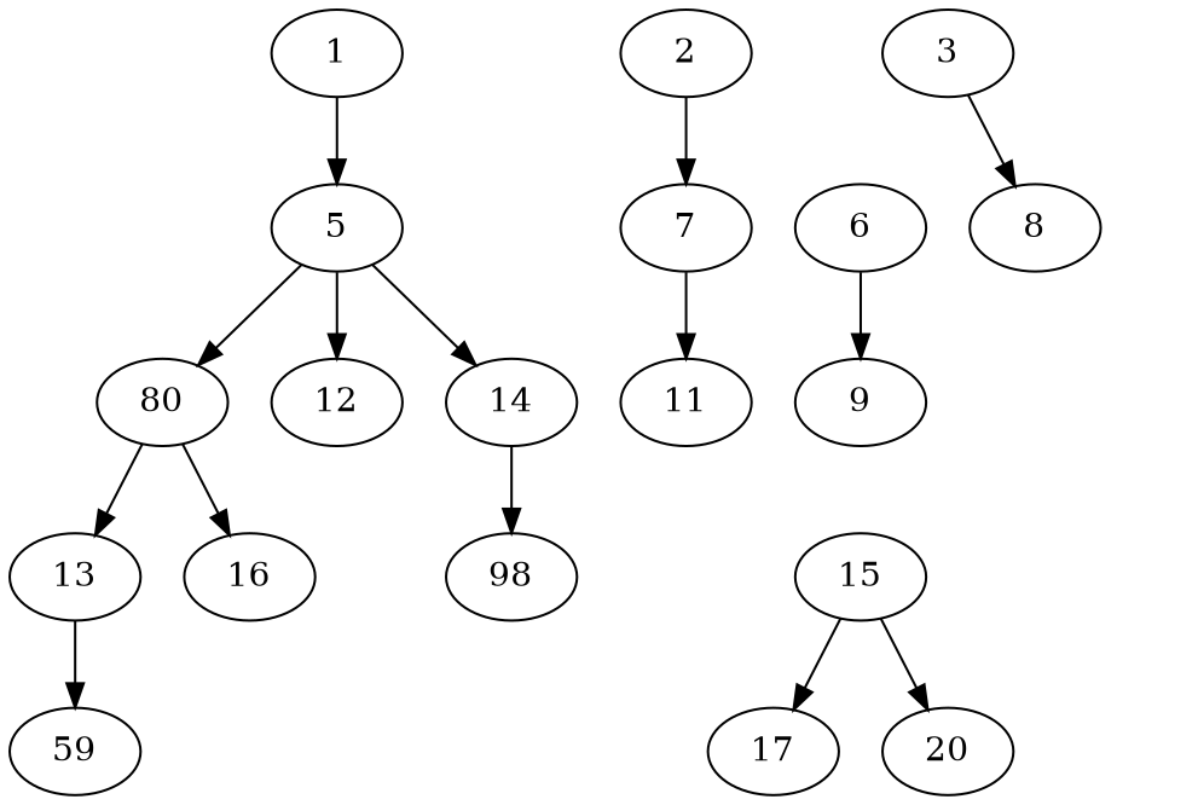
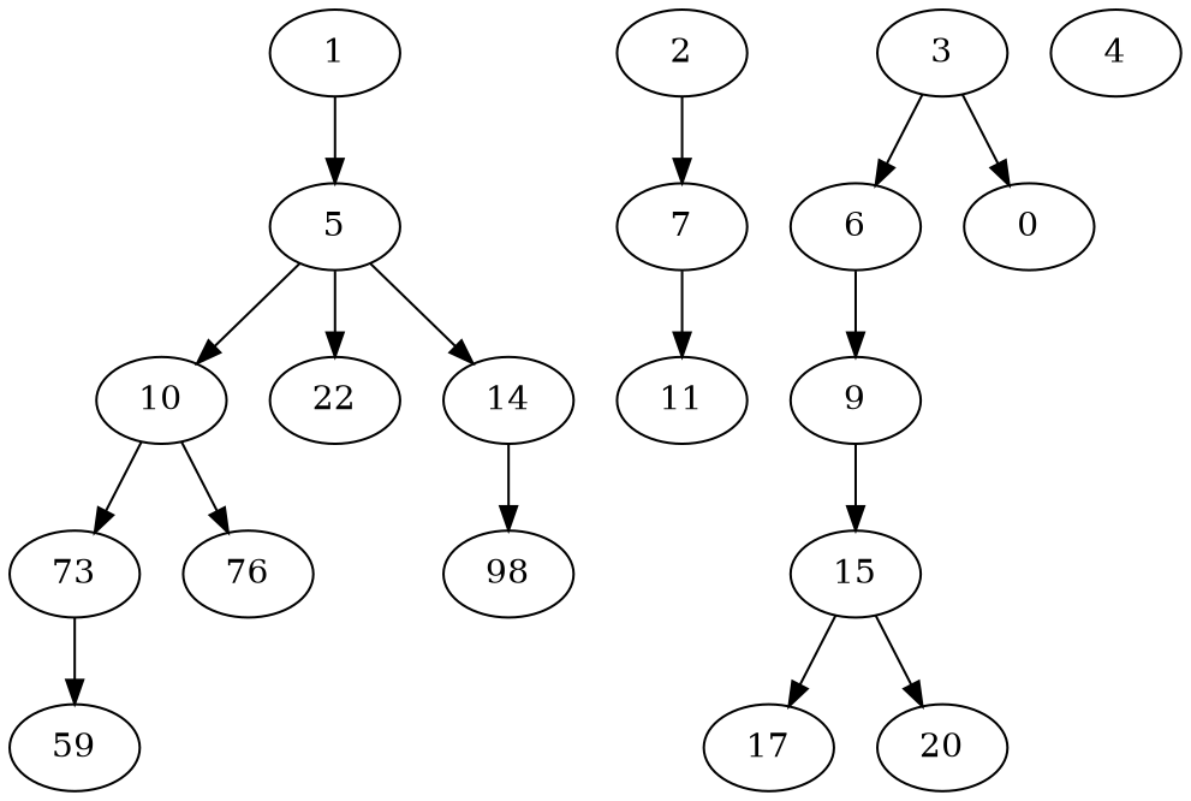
  digraph {
    node [Weight=33]
    edge [Weight=10]
    1 [Weight=25]
    5 [Weight=34]
-   10 [Weight=21 label=80]
-   12 [Weight=13]
+   10 [Weight=21]
+   12 [Weight=13 label=22]
    14 [Weight=32]
    7 [Weight=23]
    2
    11 [Weight=22]
    3 [Weight=15]
    6 [Weight=28]
-   8 [Weight=36]
+   8 [Weight=36 label=0]
    9 [Weight=14]
-   13
-   16 [Weight=39]
+   4 [Weight=31]
+   13 [label=73]
+   16 [Weight=39 label=76]
    15 [Weight=24]
    17 [Weight=38]
    20 [Weight=40]
    n19 [Weight=22 label=59]
    n20 [label=98]
    1 -> 5 [Weight=1]
    5 -> 10
    5 -> 12 [Weight=7]
    5 -> 14 [Weight=19]
    10 -> 13 [Weight=9]
    10 -> 16 [Weight=20]
    14 -> n20 [Weight=0]
    7 -> 11 [Weight=5]
    2 -> 7 [Weight=0]
+   3 -> 6 [Weight=15]
    3 -> 8 [Weight=9]
    6 -> 9 [Weight=16]
+   9 -> 15 [Weight=17]
    13 -> n19 [Weight=2]
    15 -> 17 [Weight=5]
    15 -> 20
  }
